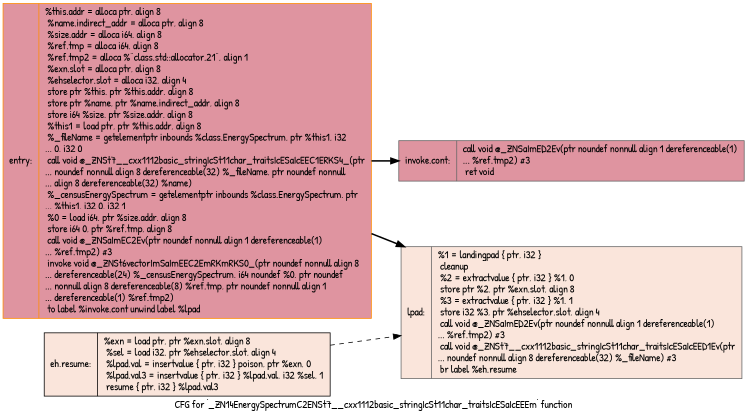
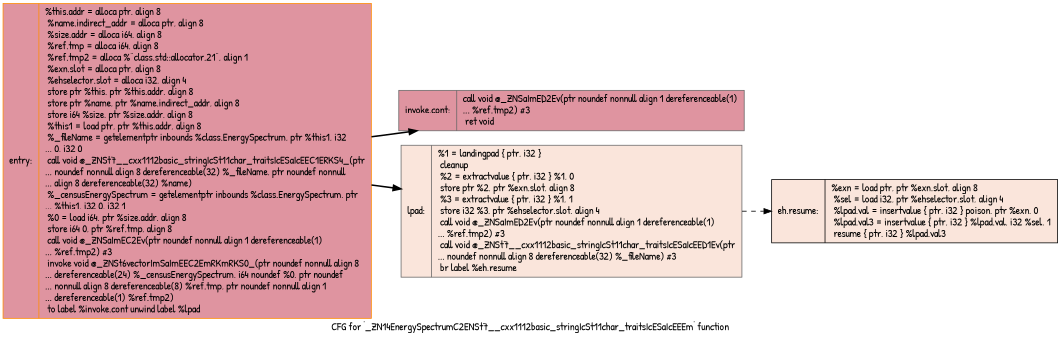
  digraph {
    label="CFG for '_ZN14EnergySpectrumC2ENSt7__cxx1112basic_stringIcSt11char_traitsIcESaIcEEEm' function"
    rankdir=LR
    fontname="Patrick Hand"
    node [color=gray40 fillcolor="#b70d2870" fontname="Patrick Hand" shape=record style=filled]
    edge [style=bold fontname="Patrick Hand"]
    n1 [color=darkorange label="{entry:\l|  %this.addr = alloca ptr, align 8\l  %name.indirect_addr = alloca ptr, align 8\l  %size.addr = alloca i64, align 8\l  %ref.tmp = alloca i64, align 8\l  %ref.tmp2 = alloca %\"class.std::allocator.21\", align 1\l  %exn.slot = alloca ptr, align 8\l  %ehselector.slot = alloca i32, align 4\l  store ptr %this, ptr %this.addr, align 8\l  store ptr %name, ptr %name.indirect_addr, align 8\l  store i64 %size, ptr %size.addr, align 8\l  %this1 = load ptr, ptr %this.addr, align 8\l  %_fileName = getelementptr inbounds %class.EnergySpectrum, ptr %this1, i32\l... 0, i32 0\l  call void @_ZNSt7__cxx1112basic_stringIcSt11char_traitsIcESaIcEEC1ERKS4_(ptr\l... noundef nonnull align 8 dereferenceable(32) %_fileName, ptr noundef nonnull\l... align 8 dereferenceable(32) %name)\l  %_censusEnergySpectrum = getelementptr inbounds %class.EnergySpectrum, ptr\l... %this1, i32 0, i32 1\l  %0 = load i64, ptr %size.addr, align 8\l  store i64 0, ptr %ref.tmp, align 8\l  call void @_ZNSaImEC2Ev(ptr noundef nonnull align 1 dereferenceable(1)\l... %ref.tmp2) #3\l  invoke void @_ZNSt6vectorImSaImEEC2EmRKmRKS0_(ptr noundef nonnull align 8\l... dereferenceable(24) %_censusEnergySpectrum, i64 noundef %0, ptr noundef\l... nonnull align 8 dereferenceable(8) %ref.tmp, ptr noundef nonnull align 1\l... dereferenceable(1) %ref.tmp2)\l          to label %invoke.cont unwind label %lpad\l}"]
    n2 [label="{invoke.cont:\l|  call void @_ZNSaImED2Ev(ptr noundef nonnull align 1 dereferenceable(1)\l... %ref.tmp2) #3\l  ret void\l}"]
    n3 [fillcolor="#f4c5ad70" label="{lpad:\l|  %1 = landingpad \{ ptr, i32 \}\l          cleanup\l  %2 = extractvalue \{ ptr, i32 \} %1, 0\l  store ptr %2, ptr %exn.slot, align 8\l  %3 = extractvalue \{ ptr, i32 \} %1, 1\l  store i32 %3, ptr %ehselector.slot, align 4\l  call void @_ZNSaImED2Ev(ptr noundef nonnull align 1 dereferenceable(1)\l... %ref.tmp2) #3\l  call void @_ZNSt7__cxx1112basic_stringIcSt11char_traitsIcESaIcEED1Ev(ptr\l... noundef nonnull align 8 dereferenceable(32) %_fileName) #3\l  br label %eh.resume\l}"]
    n4 [color=black fillcolor="#f4c5ad70" label="{eh.resume:\l|  %exn = load ptr, ptr %exn.slot, align 8\l  %sel = load i32, ptr %ehselector.slot, align 4\l  %lpad.val = insertvalue \{ ptr, i32 \} poison, ptr %exn, 0\l  %lpad.val3 = insertvalue \{ ptr, i32 \} %lpad.val, i32 %sel, 1\l  resume \{ ptr, i32 \} %lpad.val3\l}"]
    n1 -> n2
    n1 -> n3
-   n4 -> n3 [style=dashed]
+   n3 -> n4 [style=dashed]
  }
